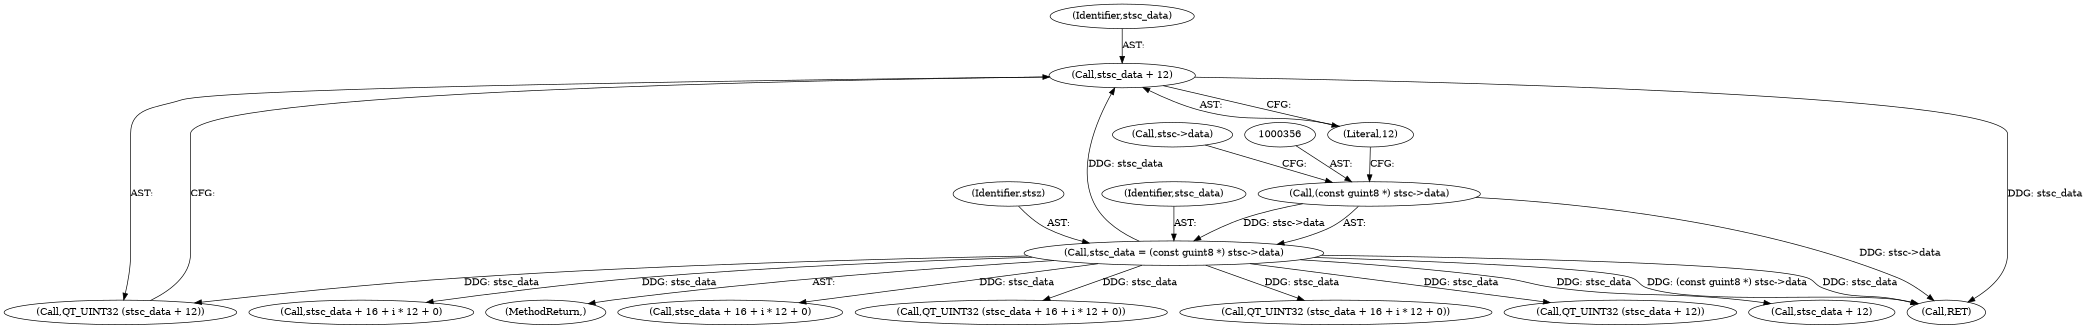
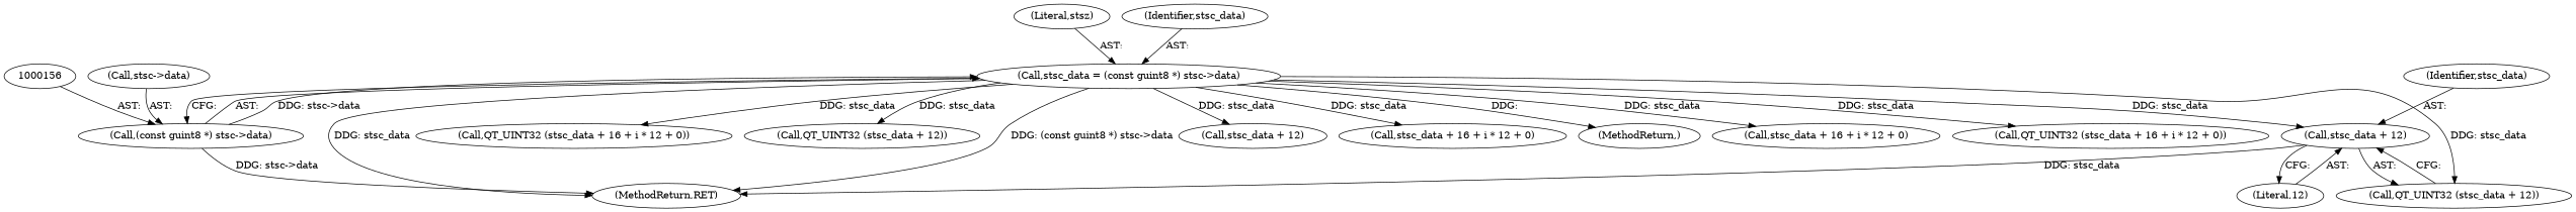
  digraph {
    n1 [label="(Call,stsc_data + 12)"]
    n2 [label="(Call,QT_UINT32 (stsc_data + 12))"]
    n3 [label="(Literal,12)"]
-   n4 [label="(Call,RET)"]
+   n4 [label="(MethodReturn,RET)"]
    n5 [label="(Call,stsc_data = (const guint8 *) stsc->data)"]
    n6 [label="(Call,(const guint8 *) stsc->data)"]
    n7 [label="(Call,QT_UINT32 (stsc_data + 16 + i * 12 + 0))"]
    n8 [label="(Call,QT_UINT32 (stsc_data + 12))"]
    n9 [label="(Call,stsc_data + 12)"]
    n10 [label="(Call,stsc_data + 16 + i * 12 + 0)"]
    n11 [label="(MethodReturn,)"]
    n12 [label="(Call,stsc_data + 16 + i * 12 + 0)"]
    n13 [label="(Call,QT_UINT32 (stsc_data + 16 + i * 12 + 0))"]
    n14 [label="(Call,stsc->data)"]
-   n15 [label="(Identifier,stsz)"]
+   n15 [label="(Literal,stsz)"]
    n16 [label="(Identifier,stsc_data)"]
    n17 [label="(Identifier,stsc_data)"]
-   1000156 [label=1000356]
+   1000156
    n1 -> n2 [label="AST: "]
    n1 -> n3 [label="CFG: "]
    n1 -> n4 [label="DDG: stsc_data"]
    n2 -> n1 [label="CFG: "]
    n3 -> n1 [label="AST: "]
    n5 -> n1 [label="DDG: stsc_data"]
    n5 -> n2 [label="DDG: stsc_data"]
    n5 -> n4 [label="DDG: (const guint8 *) stsc->data"]
    n5 -> n4 [label="DDG: stsc_data"]
-   n3 -> n6 [label="CFG: "]
+   n5 -> n6 [label="CFG: "]
    n5 -> n7 [label="DDG: stsc_data"]
    n5 -> n8 [label="DDG: stsc_data"]
    n5 -> n9 [label="DDG: stsc_data"]
    n5 -> n10 [label="DDG: stsc_data"]
-   n5 -> n11 [label="AST: "]
+   n5 -> n11 [label="DDG: "]
    n5 -> n12 [label="DDG: stsc_data"]
    n5 -> n13 [label="DDG: stsc_data"]
    n6 -> n4 [label="DDG: stsc->data"]
    n6 -> n5 [label="AST: "]
    n6 -> n5 [label="DDG: stsc->data"]
-   n14 -> n6 [label="CFG: "]
+   n14 -> n6 [label="AST: "]
    n15 -> n5 [label="AST: "]
    n16 -> n5 [label="AST: "]
    n17 -> n1 [label="AST: "]
    1000156 -> n6 [label="AST: "]
  }
